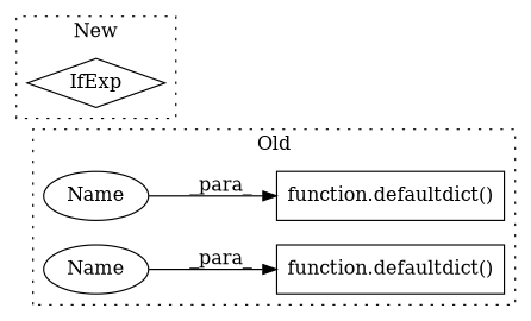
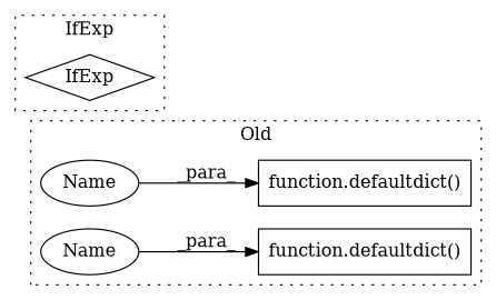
  digraph {
    rankdir=LR
    node [a=75 l="12,1" shape=box]
    n1 [label="function.defaultdict()" s="2974,2990"]
    n2 [label="function.defaultdict()" s="2931,2947"]
    n3 [a=87 l=4 label=Name s=2943 shape=ellipse]
    n4 [a=87 l=4 label=Name s=2986 shape=ellipse]
    n5 [a=51 l="4,6" label=IfExp s="3350,3366" shape=diamond]
    subgraph cluster_1 {
      label=Old
      style=dotted
      n1
      n2
      n3
      n4
    }
    subgraph cluster_2 {
-     label=New
+     label=IfExp
      style=dotted
      n5
    }
    n3 -> n2 [label=_para_]
    n4 -> n1 [label=_para_]
  }
